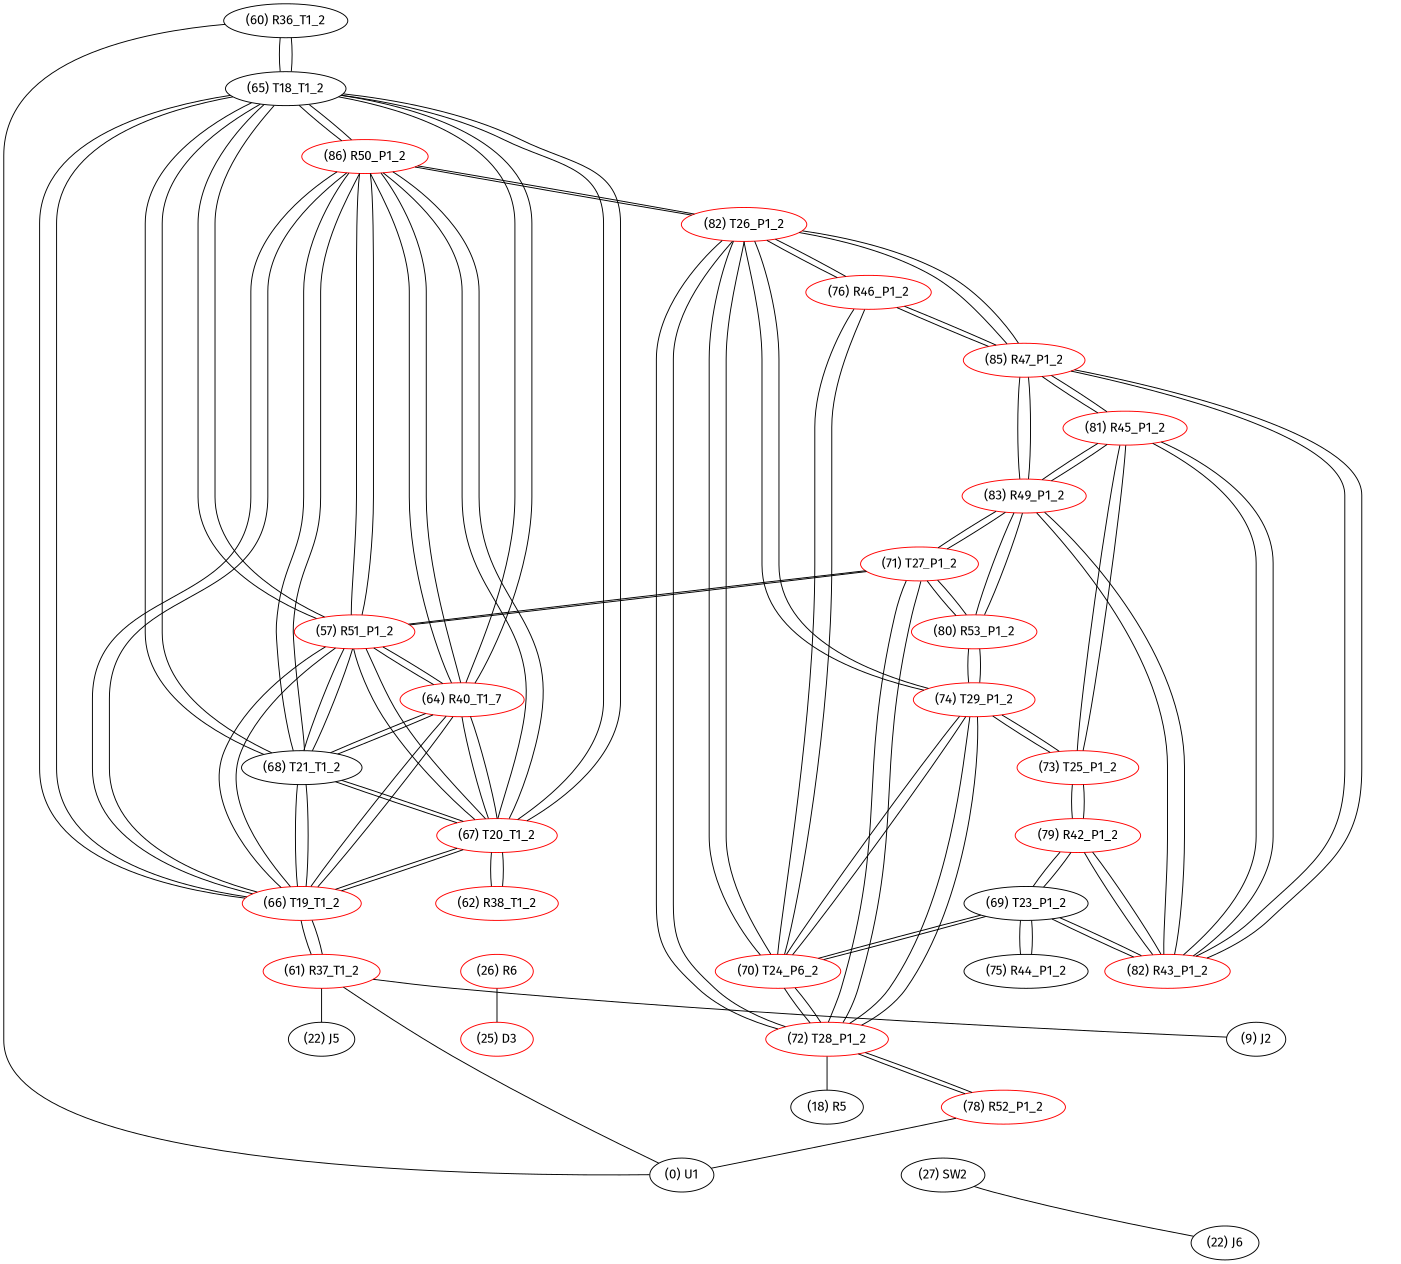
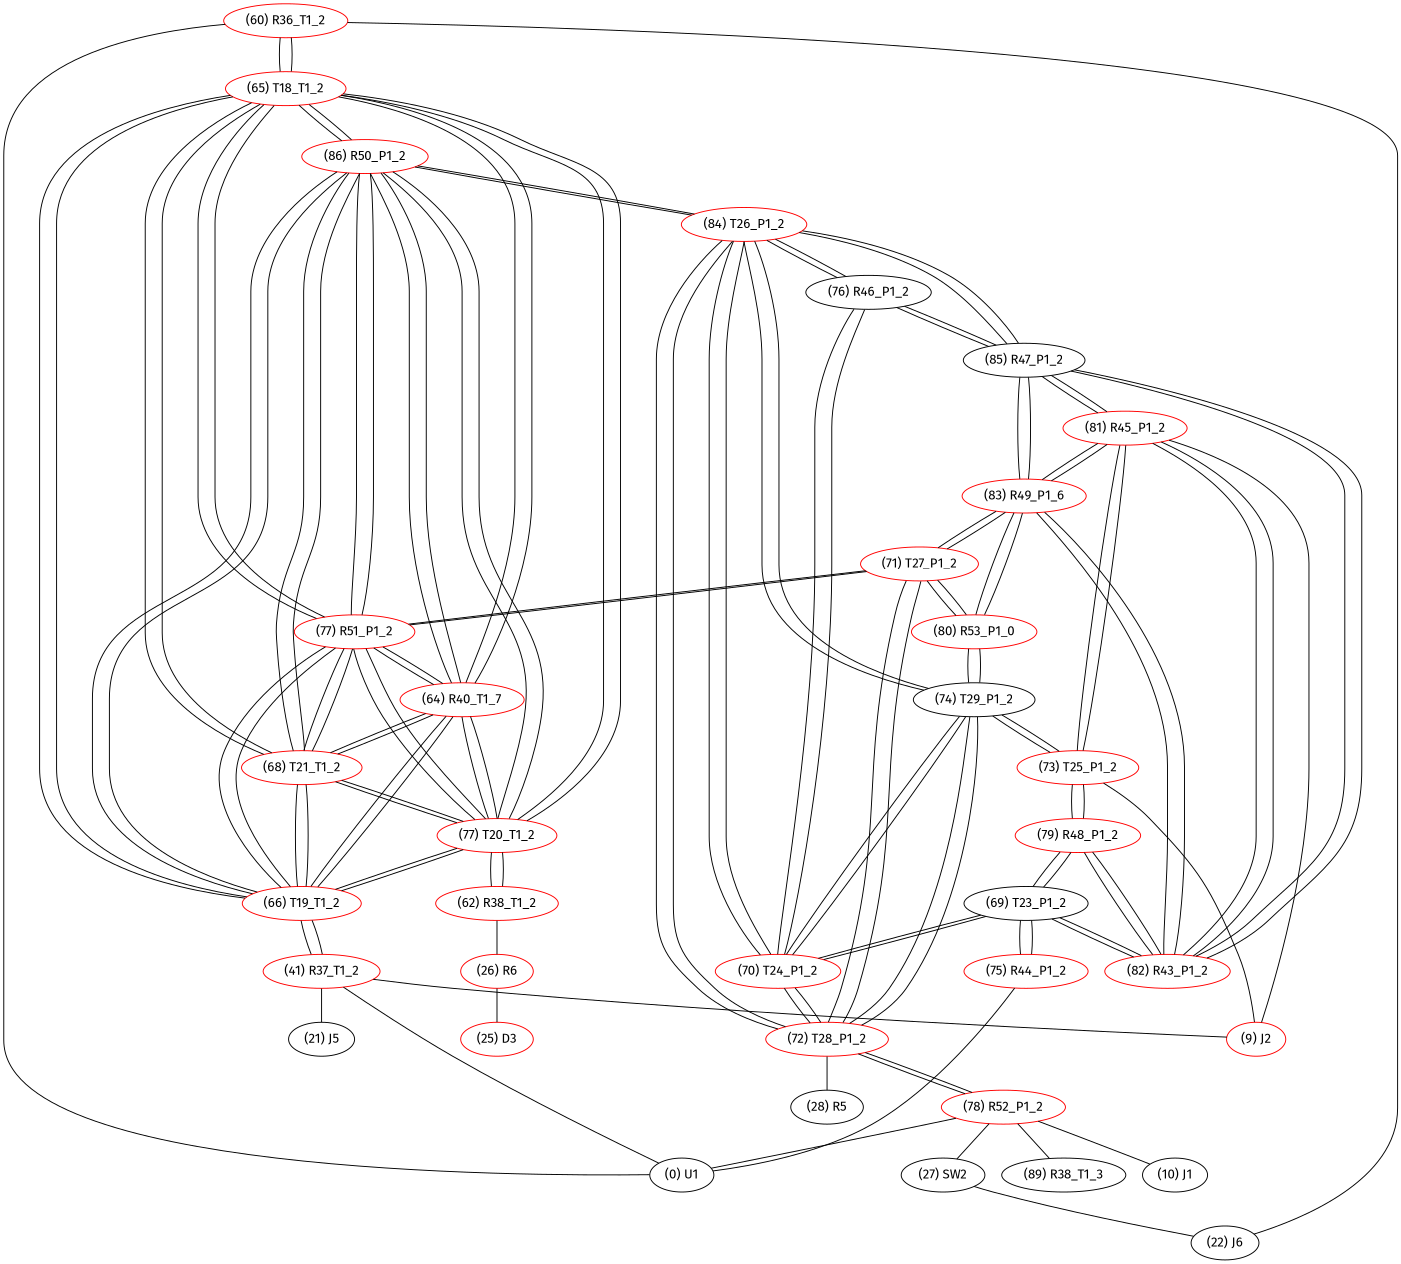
  graph {
    fontname="Fira Sans"
    node [color=red fontname="Fira Sans"]
    edge [fontname="Fira Sans"]
-   n1 [color=black label="(60) R36_T1_2"]
+   n1 [label="(60) R36_T1_2"]
    n2 [label="(22) J6" color=""]
    n3 [label="(0) U1" color=""]
-   n4 [color=black label="(65) T18_T1_2"]
+   n4 [label="(65) T18_T1_2"]
+   n5 [label="(10) J1" color=""]
    n6 [label="(66) T19_T1_2"]
-   n7 [label="(67) T20_T1_2"]
-   n8 [color=black label="(68) T21_T1_2"]
+   n7 [label="(77) T20_T1_2"]
+   n8 [label="(68) T21_T1_2"]
    n9 [label="(64) R40_T1_7"]
-   n10 [label="(57) R51_P1_2"]
+   n10 [label="(77) R51_P1_2"]
    n11 [label="(86) R50_P1_2"]
-   n12 [label="(61) R37_T1_2"]
+   n12 [label="(41) R37_T1_2"]
    n13 [label="(62) R38_T1_2"]
    n14 [label="(71) T27_P1_2"]
-   n15 [label="(82) T26_P1_2"]
-   n16 [label="(9) J2" color=""]
-   n17 [label="(22) J5" color=""]
+   n15 [label="(84) T26_P1_2"]
+   n16 [label="(9) J2"]
+   n17 [label="(21) J5" color=""]
    n18 [label="(26) R6"]
    n19 [label="(25) D3"]
-   n20 [label="(83) R49_P1_2"]
+   n20 [label="(83) R49_P1_6"]
    n21 [label="(72) T28_P1_2"]
-   n22 [label="(80) R53_P1_2"]
-   n23 [label="(70) T24_P6_2"]
-   n24 [label="(85) R47_P1_2"]
-   n25 [label="(74) T29_P1_2"]
-   n26 [label="(76) R46_P1_2"]
+   n22 [label="(80) R53_P1_0"]
+   n23 [label="(70) T24_P1_2"]
+   n24 [color=black label="(85) R47_P1_2"]
+   n25 [color=black label="(74) T29_P1_2"]
+   n26 [color=black label="(76) R46_P1_2"]
    n27 [color=black label="(69) T23_P1_2"]
-   n28 [label="(79) R42_P1_2"]
+   n28 [label="(79) R48_P1_2"]
    n29 [label="(82) R43_P1_2"]
-   n30 [color=black label="(75) R44_P1_2"]
+   n30 [label="(75) R44_P1_2"]
    n31 [label="(73) T25_P1_2"]
    n32 [label="(81) R45_P1_2"]
    n33 [label="(78) R52_P1_2"]
-   n34 [label="(18) R5" color=""]
+   n34 [label="(28) R5" color=""]
    n35 [label="(27) SW2" color=""]
+   n36 [label="(89) R38_T1_3" color=""]
+   n1 -- n2
    n1 -- n3
    n1 -- n4
    n4 -- n1
    n4 -- n6
    n4 -- n7
    n4 -- n8
    n4 -- n9
    n4 -- n10
    n4 -- n11
    n6 -- n4
    n6 -- n7
    n6 -- n8
    n6 -- n9
    n6 -- n10
    n6 -- n11
    n6 -- n12
    n7 -- n4
    n7 -- n6
    n7 -- n8
    n7 -- n9
    n7 -- n10
    n7 -- n11
    n7 -- n13
    n8 -- n4
    n8 -- n6
    n8 -- n7
    n8 -- n9
    n8 -- n10
    n8 -- n11
    n9 -- n4
    n9 -- n6
    n9 -- n7
    n9 -- n8
    n9 -- n10
    n9 -- n11
    n10 -- n4
    n10 -- n6
    n10 -- n7
    n10 -- n8
    n10 -- n9
    n10 -- n11
    n10 -- n14
    n11 -- n4
    n11 -- n6
    n11 -- n7
    n11 -- n8
    n11 -- n9
    n11 -- n10
    n11 -- n15
    n12 -- n3
    n12 -- n6
    n12 -- n16
    n12 -- n17
    n13 -- n7
+   n13 -- n18
    n14 -- n10
    n14 -- n20
    n14 -- n21
    n14 -- n22
    n15 -- n11
    n15 -- n21
    n15 -- n23
    n15 -- n24
    n15 -- n25
    n15 -- n26
    n18 -- n19
    n20 -- n14
    n20 -- n22
    n20 -- n24
    n20 -- n29
    n20 -- n32
    n21 -- n14
    n21 -- n15
    n21 -- n23
    n21 -- n25
    n21 -- n33
    n21 -- n34
    n22 -- n14
    n22 -- n20
    n22 -- n25
    n23 -- n15
    n23 -- n21
    n23 -- n25
    n23 -- n26
    n23 -- n27
    n24 -- n15
    n24 -- n20
    n24 -- n26
    n24 -- n29
    n24 -- n32
    n25 -- n15
    n25 -- n21
    n25 -- n22
    n25 -- n23
    n25 -- n31
    n26 -- n15
    n26 -- n23
    n26 -- n24
    n27 -- n23
    n27 -- n28
    n27 -- n29
    n27 -- n30
    n28 -- n27
    n28 -- n29
    n28 -- n31
    n29 -- n20
    n29 -- n24
    n29 -- n27
    n29 -- n28
    n29 -- n32
+   n30 -- n3
    n30 -- n27
+   n31 -- n16
    n31 -- n25
    n31 -- n28
    n31 -- n32
+   n32 -- n16
    n32 -- n20
    n32 -- n24
    n32 -- n29
    n32 -- n31
    n33 -- n3
+   n33 -- n5
    n33 -- n21
+   n33 -- n35
+   n33 -- n36
    n35 -- n2
  }
